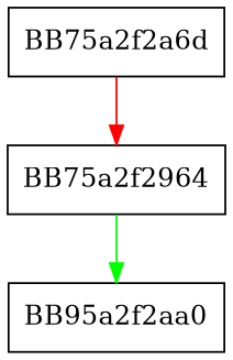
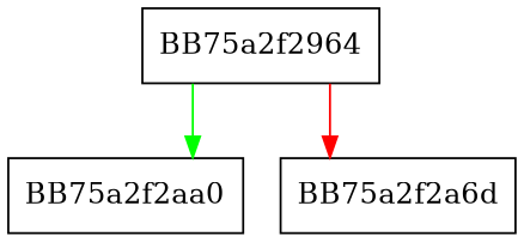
  digraph {
    splines=ortho
    node [shape=box]
    BB75a2f2964
-   BB75a2f2aa0 [label=BB95a2f2aa0]
+   BB75a2f2aa0
    BB75a2f2a6d
    BB75a2f2964 -> BB75a2f2aa0 [color=green]
-   BB75a2f2a6d -> BB75a2f2964 [color=red]
+   BB75a2f2964 -> BB75a2f2a6d [color=red]
  }
